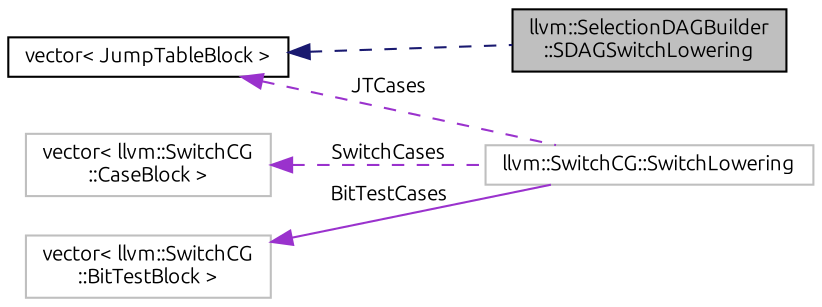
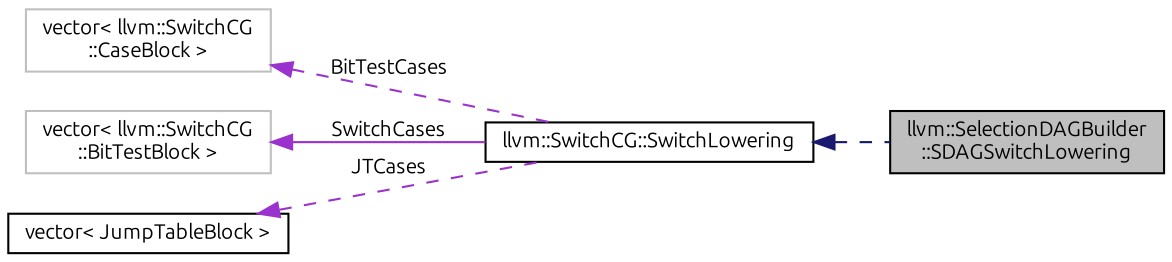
  digraph {
    fontname=Ubuntu
    rankdir=LR
    node [color=black fontname=Ubuntu fontsize=10 shape=record]
    edge [color=darkorchid3 dir=back fontname=Ubuntu fontsize=10 labelfontname=Helvetica labelfontsize=10 style=dashed]
    n1 [fillcolor=grey75 fontcolor=black height=0.2 label="llvm::SelectionDAGBuilder\l::SDAGSwitchLowering" style=filled width=0.4]
-   n2 [color=grey75 height=0.2 label="llvm::SwitchCG::SwitchLowering" width=0.4]
+   n2 [height=0.2 label="llvm::SwitchCG::SwitchLowering" width=0.4]
    n3 [color=grey75 height=0.2 label="vector\< llvm::SwitchCG\l::CaseBlock \>" width=0.4]
    n4 [color=grey75 height=0.2 label="vector\< llvm::SwitchCG\l::BitTestBlock \>" width=0.4]
    n5 [height=0.2 label="vector\< JumpTableBlock \>" width=0.4]
-   n5 -> n1 [color=midnightblue]
-   n3 -> n2 [label=" SwitchCases"]
-   n4 -> n2 [label=" BitTestCases" style=solid]
+   n2 -> n1 [color=midnightblue]
+   n3 -> n2 [label=" BitTestCases"]
+   n4 -> n2 [label=" SwitchCases" style=solid]
    n5 -> n2 [label=" JTCases"]
  }
